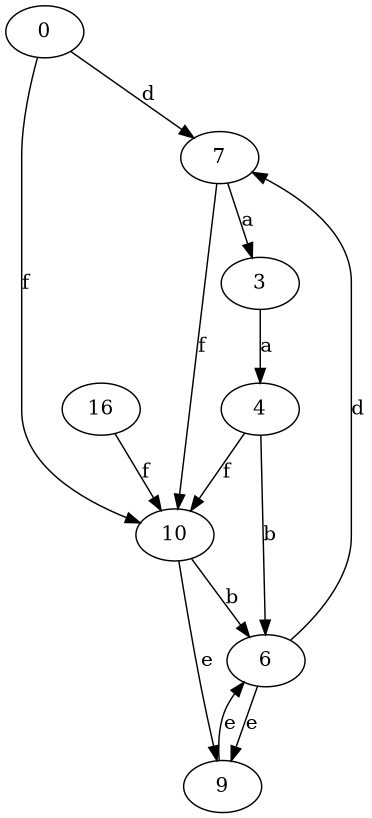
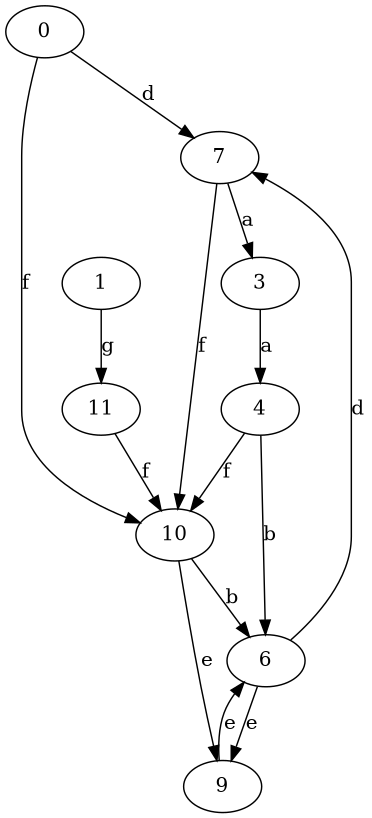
  strict digraph {
    0
    7
    10
    3
    6
    9
    n7 [label=4]
-   11 [label=16]
+   1
+   11
    0 -> 7 [label=d]
    0 -> 10 [label=f]
    7 -> 10 [label=f]
    7 -> 3 [label=a]
    10 -> 6 [label=b]
    10 -> 9 [label=e]
    3 -> n7 [label=a]
    6 -> 7 [label=d]
    6 -> 9 [label=e]
    9 -> 6 [label=e]
    n7 -> 10 [label=f]
    n7 -> 6 [label=b]
+   1 -> 11 [label=g]
    11 -> 10 [label=f]
  }
